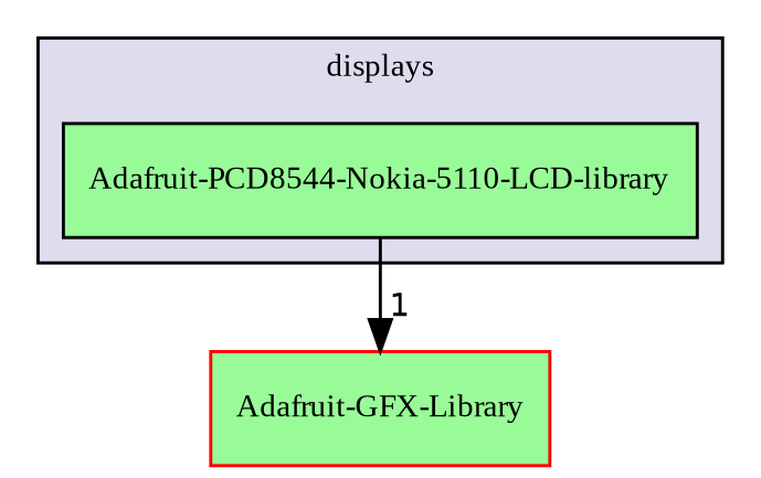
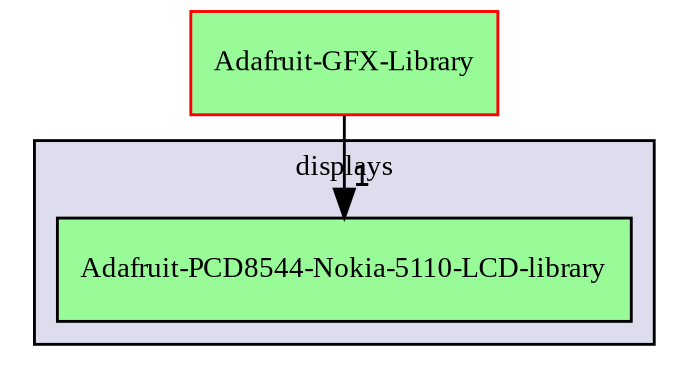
  digraph {
    compound=true
    fontname="Liberation Serif"
    node [fillcolor=palegreen fontname="Liberation Serif" fontsize=10 shape=box style=filled]
    n1 [label="Adafruit-PCD8544-Nokia-5110-LCD-library" pencolor=black]
    n2 [color=red label="Adafruit-GFX-Library"]
    subgraph cluster_1 {
      bgcolor="#ddddee"
      fontsize=10
      label=displays
      pencolor=black
      n1
    }
-   n1 -> n2 [headlabel=1 labeldistance=1.5 labelfontname=Helvetica labelfontsize=10 fontname="Liberation Serif"]
+   n2 -> n1 [headlabel=1 labeldistance=1.5 labelfontname=Helvetica labelfontsize=10 fontname="Liberation Serif"]
  }
